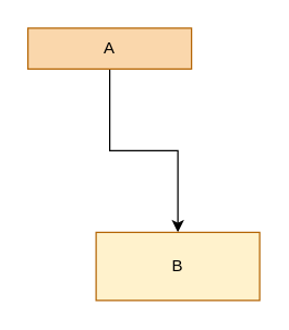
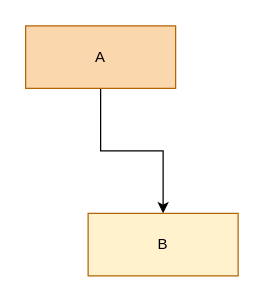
  <mxCell id="0" />
  <mxCell id="1" parent="0" />
  <mxCell id="2" style="edgeStyle=orthogonalEdgeStyle;rounded=0;orthogonalLoop=1;jettySize=auto;html=1;entryX=0.5;entryY=0;entryDx=0;entryDy=0;strokeColor=#000000;" edge="1" parent="1" source="3" target="4"><mxGeometry relative="1" as="geometry" /></mxCell>
- <mxCell id="3" value="&lt;font color=&quot;#000000&quot;&gt;A&lt;/font&gt;" style="rounded=0;whiteSpace=wrap;html=1;fillColor=#fad7ac;strokeColor=#b46504;" vertex="1" parent="1"><mxGeometry x="20" y="20" width="120" height="30" as="geometry" /></mxCell>
+ <mxCell id="3" value="&lt;font color=&quot;#000000&quot;&gt;A&lt;/font&gt;" style="rounded=0;whiteSpace=wrap;html=1;fillColor=#fad7ac;strokeColor=#b46504;" vertex="1" parent="1"><mxGeometry x="20" y="20" width="120" height="50" as="geometry" /></mxCell>
  <mxCell id="4" value="&lt;font color=&quot;#000000&quot;&gt;B&lt;/font&gt;" style="rounded=0;whiteSpace=wrap;html=1;fillColor=#fff2cc;strokeColor=#b46504;" vertex="1" parent="1"><mxGeometry x="70" y="170" width="120" height="50" as="geometry" /></mxCell>
